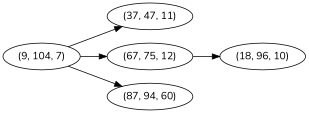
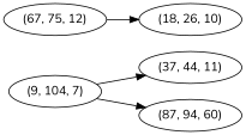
  digraph {
    fontname=Nunito
    rankdir=LR
    node [fontname=Nunito]
    edge [fontname=Nunito]
    "(9, 104, 7)"
-   "(37, 44, 11)" [label="(37, 47, 11)"]
+   "(37, 44, 11)"
    "(67, 75, 12)"
    n4 [label="(87, 94, 60)"]
-   "(18, 26, 10)" [label="(18, 96, 10)"]
+   "(18, 26, 10)"
    "(9, 104, 7)" -> "(37, 44, 11)"
-   "(9, 104, 7)" -> "(67, 75, 12)"
    "(9, 104, 7)" -> n4
    "(67, 75, 12)" -> "(18, 26, 10)"
  }
